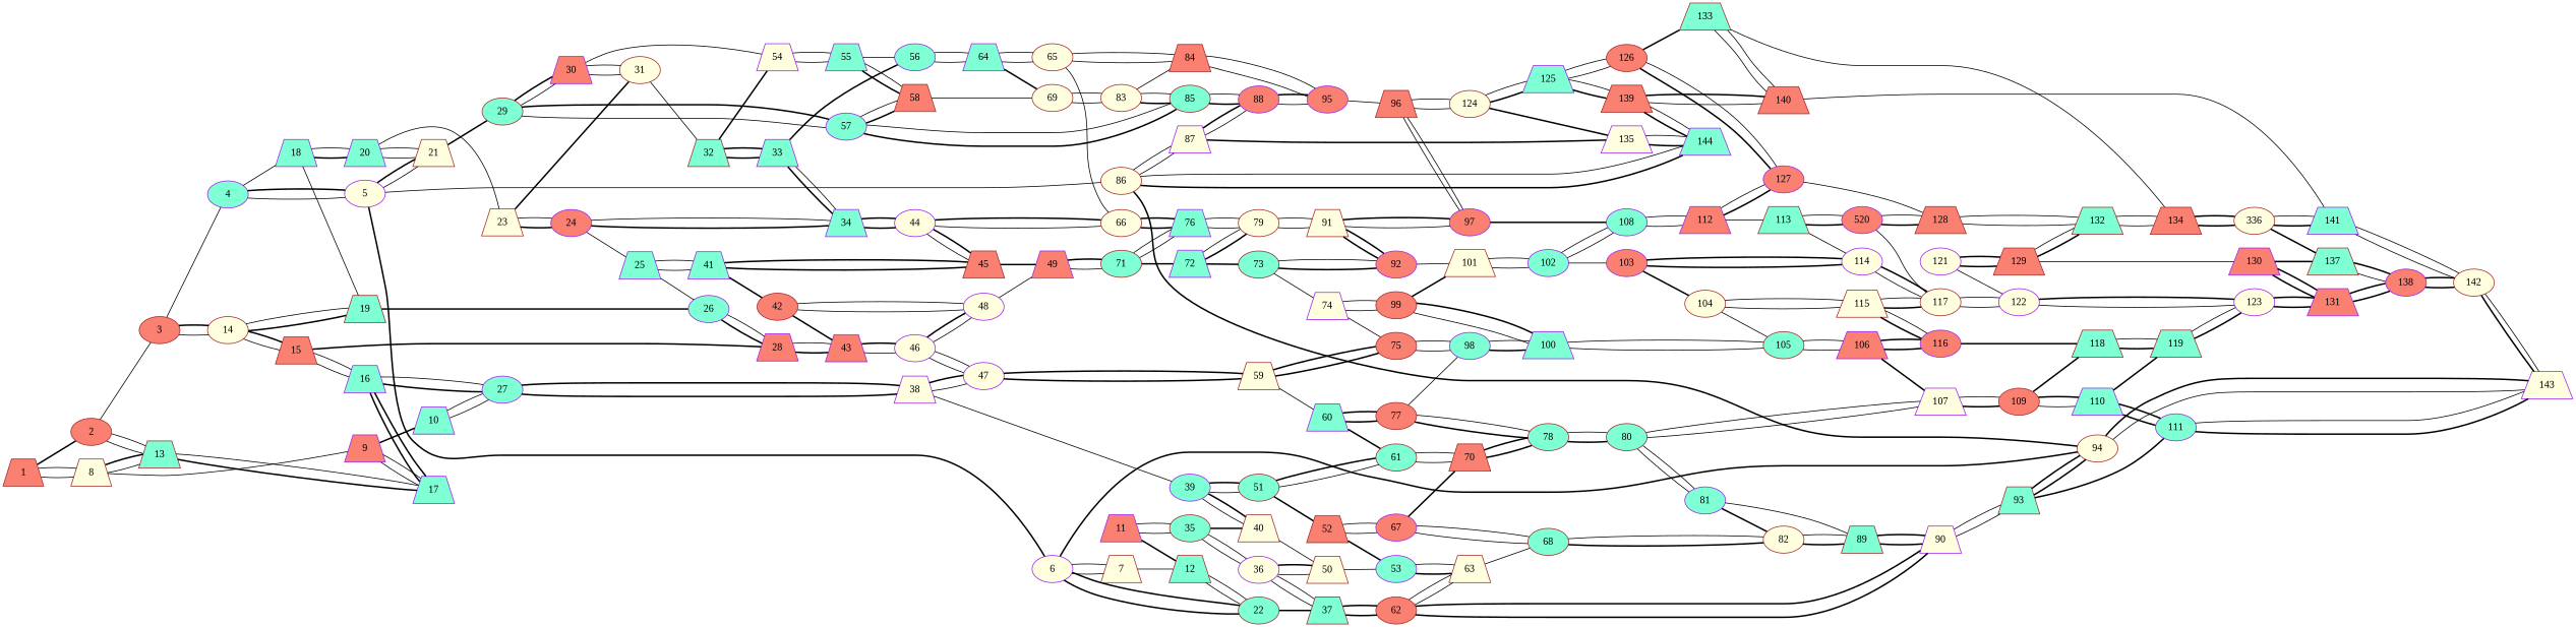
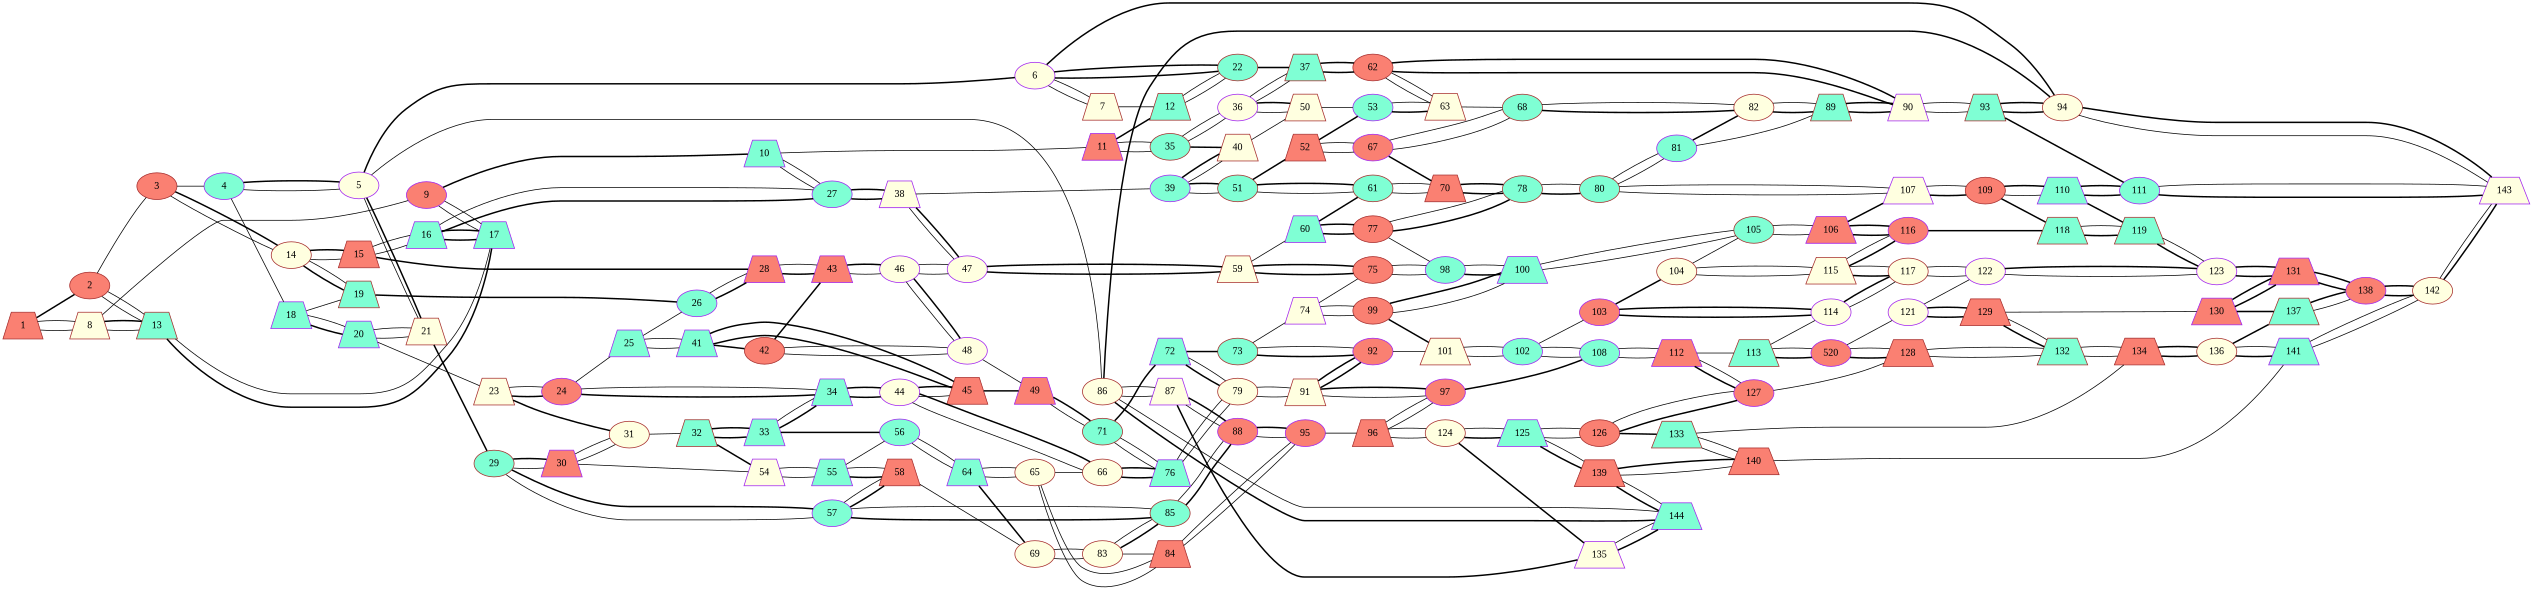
  graph {
    fontname="Liberation Serif"
    rankdir=LR
    node [color=brown fillcolor=aquamarine fontname="Liberation Serif" shape=trapezium style=filled]
    edge [fontname="Liberation Serif" style=solid]
    1 [fillcolor=salmon]
    2 [fillcolor=salmon shape=ellipse]
    8 [fillcolor=lightyellow]
    3 [fillcolor=salmon shape=ellipse]
    13
-   9 [color=purple fillcolor=salmon]
+   9 [color=purple fillcolor=salmon shape=ellipse]
    4 [color=purple shape=ellipse]
    14 [fillcolor=lightyellow shape=ellipse]
    17 [color=purple]
    5 [color=purple fillcolor=lightyellow shape=ellipse]
    18 [color=purple]
    15 [fillcolor=salmon]
    19
    6 [color=purple fillcolor=lightyellow shape=ellipse]
    21 [fillcolor=lightyellow]
    86 [fillcolor=lightyellow shape=ellipse]
    20 [color=purple]
    7 [fillcolor=lightyellow]
    22 [shape=ellipse]
    94 [fillcolor=lightyellow shape=ellipse]
    29 [shape=ellipse]
    87 [color=purple fillcolor=lightyellow]
    144 [color=purple]
    12
    37
    143 [color=purple fillcolor=lightyellow]
    10 [color=purple]
    11 [color=purple fillcolor=salmon]
    27 [color=purple shape=ellipse]
    35 [shape=ellipse]
    38 [color=purple fillcolor=lightyellow]
    36 [color=purple fillcolor=lightyellow shape=ellipse]
    40 [fillcolor=lightyellow]
    16 [color=purple]
    28 [color=purple fillcolor=salmon]
    26 [color=purple shape=ellipse]
    43 [color=purple fillcolor=salmon]
    23 [fillcolor=lightyellow]
    24 [color=purple fillcolor=salmon shape=ellipse]
    31 [fillcolor=lightyellow shape=ellipse]
    30 [color=purple fillcolor=salmon]
    57 [color=purple shape=ellipse]
    62 [fillcolor=salmon shape=ellipse]
    25 [color=purple]
    34 [color=purple]
    32
    41 [color=purple]
    44 [color=purple fillcolor=lightyellow shape=ellipse]
    42 [fillcolor=salmon shape=ellipse]
    45 [fillcolor=salmon]
    39 [color=purple shape=ellipse]
    47 [color=purple fillcolor=lightyellow shape=ellipse]
    46 [color=purple fillcolor=lightyellow shape=ellipse]
    54 [color=purple fillcolor=lightyellow]
    58 [fillcolor=salmon]
    85 [shape=ellipse]
    55 [color=purple]
    33 [color=purple]
    56 [color=purple shape=ellipse]
    64 [color=purple]
    66 [fillcolor=lightyellow shape=ellipse]
    50 [fillcolor=lightyellow]
    53 [color=purple shape=ellipse]
    63 [fillcolor=lightyellow]
    90 [color=purple fillcolor=lightyellow]
    51 [shape=ellipse]
    59 [fillcolor=lightyellow]
    52 [fillcolor=salmon]
    61 [shape=ellipse]
    48 [color=purple fillcolor=lightyellow shape=ellipse]
    49 [color=purple fillcolor=salmon]
    76 [color=purple]
    71 [shape=ellipse]
    60 [color=purple]
    75 [fillcolor=salmon shape=ellipse]
    72 [color=purple]
    67 [color=purple fillcolor=salmon shape=ellipse]
    70 [fillcolor=salmon]
    68 [shape=ellipse]
    69 [fillcolor=lightyellow shape=ellipse]
    65 [fillcolor=lightyellow shape=ellipse]
    88 [color=purple fillcolor=salmon shape=ellipse]
    83 [fillcolor=lightyellow shape=ellipse]
    77 [fillcolor=salmon shape=ellipse]
    98 [color=purple shape=ellipse]
    78 [shape=ellipse]
    93
    82 [fillcolor=lightyellow shape=ellipse]
    84 [fillcolor=salmon]
    95 [color=purple fillcolor=salmon shape=ellipse]
    79 [fillcolor=lightyellow shape=ellipse]
    89
    80 [shape=ellipse]
    73 [shape=ellipse]
    74 [color=purple fillcolor=lightyellow]
    92 [color=purple fillcolor=salmon shape=ellipse]
    91 [fillcolor=lightyellow]
    99 [fillcolor=salmon shape=ellipse]
    101 [fillcolor=lightyellow]
    100 [color=purple]
    81 [color=purple shape=ellipse]
    107 [color=purple fillcolor=lightyellow]
    97 [color=purple fillcolor=salmon shape=ellipse]
    109 [fillcolor=salmon shape=ellipse]
    96 [fillcolor=salmon]
    135 [color=purple fillcolor=lightyellow]
    111 [color=purple shape=ellipse]
    108 [color=purple shape=ellipse]
    102 [color=purple shape=ellipse]
    124 [fillcolor=lightyellow shape=ellipse]
    125 [color=purple]
    112 [color=purple fillcolor=salmon]
    105 [shape=ellipse]
    106 [color=purple fillcolor=salmon]
    103 [color=purple fillcolor=salmon shape=ellipse]
    104 [fillcolor=lightyellow shape=ellipse]
    114 [color=purple fillcolor=lightyellow shape=ellipse]
    115 [fillcolor=lightyellow]
    117 [fillcolor=lightyellow shape=ellipse]
    116 [color=purple fillcolor=salmon shape=ellipse]
    118
    110 [color=purple]
    113
    127 [color=purple fillcolor=salmon shape=ellipse]
    119
    123 [color=purple fillcolor=lightyellow shape=ellipse]
    n127 [color=purple fillcolor=salmon label=520 shape=ellipse]
    128 [fillcolor=salmon]
    121 [color=purple fillcolor=lightyellow shape=ellipse]
    122 [color=purple fillcolor=lightyellow shape=ellipse]
    131 [color=purple fillcolor=salmon]
    129 [fillcolor=salmon]
    132
    130 [color=purple fillcolor=salmon]
    138 [color=purple fillcolor=salmon shape=ellipse]
    126 [fillcolor=salmon shape=ellipse]
    139 [fillcolor=salmon]
    133
    140 [fillcolor=salmon]
    134 [fillcolor=salmon]
    137
    142 [fillcolor=lightyellow shape=ellipse]
-   136 [fillcolor=lightyellow shape=ellipse label=336]
+   136 [fillcolor=lightyellow shape=ellipse]
    141 [color=purple]
    1 -- 2 [style=bold]
    1 -- 8
    1 -- 8
    2 -- 3
    2 -- 13
    2 -- 13
    8 -- 13
    8 -- 13 [style=bold]
    8 -- 9
    3 -- 4
    3 -- 14
    3 -- 14 [style=bold]
    13 -- 17 [style=bold]
    13 -- 17
    9 -- 17
    9 -- 17
    9 -- 10 [style=bold]
    4 -- 5
    4 -- 5 [style=bold]
    4 -- 18
    14 -- 15
    14 -- 15 [style=bold]
    14 -- 19 [style=bold]
    14 -- 19
    5 -- 6 [style=bold]
    5 -- 21
    5 -- 21 [style=bold]
    5 -- 86
    18 -- 19
    18 -- 20 [style=bold]
    18 -- 20
    15 -- 16
    15 -- 16
    15 -- 28 [style=bold]
    19 -- 26 [style=bold]
    6 -- 7
    6 -- 7
    6 -- 22 [style=bold]
    6 -- 22 [style=bold]
    6 -- 94 [style=bold]
    21 -- 29 [style=bold]
    86 -- 94 [style=bold]
    86 -- 87
    86 -- 87
    86 -- 144 [style=bold]
    86 -- 144
    20 -- 21
    20 -- 21
    20 -- 23
    7 -- 12
    22 -- 37 [style=bold]
    94 -- 143
    94 -- 143 [style=bold]
    29 -- 30
    29 -- 30 [style=bold]
    29 -- 57
    29 -- 57 [style=bold]
    87 -- 88
    87 -- 88 [style=bold]
    87 -- 135 [style=bold]
    12 -- 22
    12 -- 22
    37 -- 62 [style=bold]
    37 -- 62 [style=bold]
+   10 -- 11
    10 -- 27
    10 -- 27
    11 -- 12 [style=bold]
    11 -- 35
    11 -- 35
    27 -- 38 [style=bold]
    27 -- 38 [style=bold]
    35 -- 36
    35 -- 36
    35 -- 40 [style=bold]
    38 -- 39
    38 -- 47
    38 -- 47 [style=bold]
    36 -- 37
    36 -- 37
    36 -- 50
    36 -- 50 [style=bold]
    40 -- 50
    16 -- 17 [style=bold]
    16 -- 17 [style=bold]
    16 -- 27 [style=bold]
    16 -- 27
    28 -- 43 [style=bold]
    28 -- 43
    26 -- 28 [style=bold]
    26 -- 28
    43 -- 46
    43 -- 46 [style=bold]
    23 -- 24 [style=bold]
    23 -- 24
    23 -- 31 [style=bold]
    24 -- 25
    24 -- 34 [style=bold]
    24 -- 34
    31 -- 32
    30 -- 31
    30 -- 31
    30 -- 54
    57 -- 58 [style=bold]
    57 -- 58
    57 -- 85 [style=bold]
    57 -- 85
    62 -- 63
    62 -- 63
    62 -- 90 [style=bold]
    62 -- 90 [style=bold]
    25 -- 26
    25 -- 41
    25 -- 41
    34 -- 44 [style=bold]
    34 -- 44 [style=bold]
    32 -- 54 [style=bold]
    32 -- 33 [style=bold]
    32 -- 33 [style=bold]
    41 -- 42 [style=bold]
    41 -- 45 [style=bold]
    41 -- 45 [style=bold]
    44 -- 45
    44 -- 45 [style=bold]
    44 -- 66
    44 -- 66 [style=bold]
    42 -- 43 [style=bold]
    42 -- 48
    42 -- 48
    45 -- 49 [style=bold]
    39 -- 40
    39 -- 40 [style=bold]
    39 -- 51
    39 -- 51 [style=bold]
    47 -- 59 [style=bold]
    47 -- 59 [style=bold]
    46 -- 47
    46 -- 47
    46 -- 48
    46 -- 48 [style=bold]
    54 -- 55
    54 -- 55
    58 -- 69
    85 -- 88 [style=bold]
    85 -- 88
    55 -- 58 [style=bold]
    55 -- 58
    55 -- 56
    33 -- 34 [style=bold]
    33 -- 34
    33 -- 56 [style=bold]
    56 -- 64
    56 -- 64
    64 -- 69 [style=bold]
    64 -- 65
    64 -- 65
    66 -- 76 [style=bold]
    66 -- 76 [style=bold]
    50 -- 53
    53 -- 63 [style=bold]
    53 -- 63
    63 -- 68
    90 -- 93
    90 -- 93
    51 -- 52 [style=bold]
    51 -- 61
    51 -- 61 [style=bold]
    59 -- 60
    59 -- 75 [style=bold]
    59 -- 75 [style=bold]
    52 -- 53 [style=bold]
    52 -- 67
    52 -- 67
    61 -- 70
    61 -- 70
    48 -- 49
    49 -- 71
    49 -- 71 [style=bold]
    76 -- 79
    76 -- 79
    71 -- 76
    71 -- 76
    71 -- 72 [style=bold]
    60 -- 61 [style=bold]
    60 -- 77 [style=bold]
    60 -- 77 [style=bold]
    75 -- 98
    75 -- 98
    72 -- 79 [style=bold]
    72 -- 79
    72 -- 73 [style=bold]
    67 -- 70 [style=bold]
    67 -- 68
    67 -- 68
    70 -- 78 [style=bold]
    70 -- 78 [style=bold]
    68 -- 82 [style=bold]
    68 -- 82
    69 -- 83
    69 -- 83
    65 -- 66
    65 -- 84
    65 -- 84
    88 -- 95
    88 -- 95 [style=bold]
    83 -- 85 [style=bold]
    83 -- 85
    83 -- 84
    77 -- 98
    77 -- 78 [style=bold]
    77 -- 78
    98 -- 100 [style=bold]
    98 -- 100
    78 -- 80 [style=bold]
    78 -- 80
    93 -- 94 [style=bold]
    93 -- 94 [style=bold]
    93 -- 111 [style=bold]
    82 -- 89 [style=bold]
    82 -- 89
    84 -- 95
    84 -- 95
    95 -- 96
    79 -- 91
    79 -- 91
    89 -- 90 [style=bold]
    89 -- 90 [style=bold]
    80 -- 81
    80 -- 81
    80 -- 107
    80 -- 107
    73 -- 74
    73 -- 92 [style=bold]
    73 -- 92
    74 -- 75
    74 -- 99
    74 -- 99
    92 -- 101
    91 -- 92 [style=bold]
    91 -- 92 [style=bold]
    91 -- 97
    91 -- 97 [style=bold]
    99 -- 101 [style=bold]
    99 -- 100
    99 -- 100 [style=bold]
    101 -- 102
    101 -- 102
    100 -- 105
    100 -- 105
    81 -- 82 [style=bold]
    81 -- 89
    107 -- 109 [style=bold]
    107 -- 109
    97 -- 108 [style=bold]
    109 -- 118 [style=bold]
    109 -- 110
    109 -- 110 [style=bold]
    96 -- 97
    96 -- 97
    96 -- 124
    96 -- 124
    135 -- 144 [style=bold]
    135 -- 144
    111 -- 143 [style=bold]
    111 -- 143
    108 -- 112
    108 -- 112
    102 -- 108
    102 -- 108
    102 -- 103
    124 -- 135 [style=bold]
    124 -- 125 [style=bold]
    124 -- 125
    125 -- 126
    125 -- 126
    125 -- 139 [style=bold]
    125 -- 139
    112 -- 113
    112 -- 127 [style=bold]
    112 -- 127
    105 -- 106
    105 -- 106
    106 -- 107 [style=bold]
    106 -- 116 [style=bold]
    106 -- 116 [style=bold]
    103 -- 104 [style=bold]
    103 -- 114 [style=bold]
    103 -- 114 [style=bold]
    104 -- 105
    104 -- 115
    104 -- 115
    114 -- 117
    114 -- 117 [style=bold]
    115 -- 117 [style=bold]
    115 -- 117
    115 -- 116 [style=bold]
    115 -- 116
    117 -- 122
    117 -- 122
    116 -- 118 [style=bold]
    118 -- 119 [style=bold]
    118 -- 119
    110 -- 111 [style=bold]
    110 -- 111 [style=bold]
    110 -- 119 [style=bold]
    113 -- 114
    113 -- n127 [style=bold]
    113 -- n127
    127 -- 128
    119 -- 123 [style=bold]
    119 -- 123
    123 -- 131 [style=bold]
    123 -- 131 [style=bold]
    n127 -- 128 [style=bold]
    n127 -- 128
-   n127 -- 117
+   n127 -- 121
    128 -- 132
    128 -- 132
    121 -- 122
    121 -- 129 [style=bold]
    121 -- 129 [style=bold]
    122 -- 123
    122 -- 123 [style=bold]
    131 -- 138 [style=bold]
    131 -- 138 [style=bold]
    129 -- 132 [style=bold]
    129 -- 132
    129 -- 130
    132 -- 134
    132 -- 134
    130 -- 131 [style=bold]
    130 -- 131 [style=bold]
    130 -- 137 [style=bold]
    138 -- 142 [style=bold]
    138 -- 142 [style=bold]
    126 -- 127 [style=bold]
    126 -- 127
    126 -- 133 [style=bold]
    139 -- 144 [style=bold]
    139 -- 144
    139 -- 140
    139 -- 140 [style=bold]
    133 -- 140
    133 -- 140
    133 -- 134
    140 -- 141
    134 -- 136 [style=bold]
    134 -- 136 [style=bold]
    137 -- 138
    137 -- 138 [style=bold]
    142 -- 143 [style=bold]
    142 -- 143
    136 -- 137 [style=bold]
    136 -- 141 [style=bold]
    136 -- 141
    141 -- 142
    141 -- 142
  }
